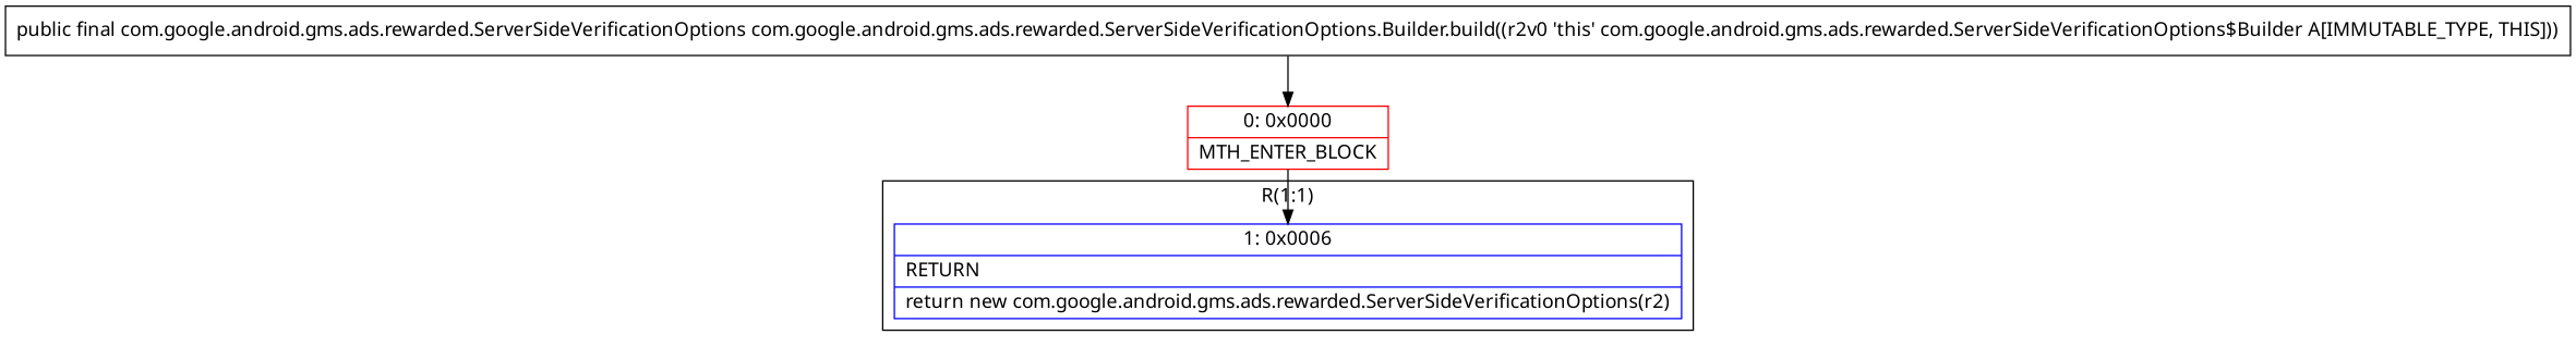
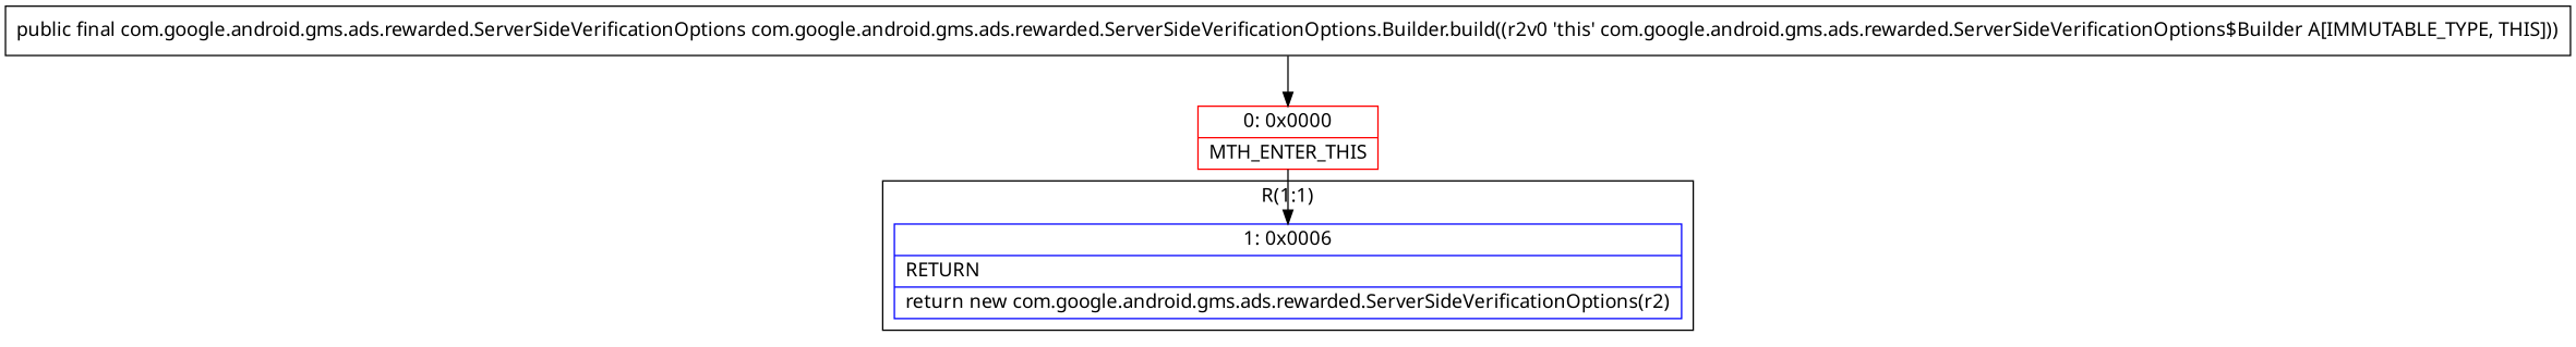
  digraph {
    fontname="Noto Sans"
    node [shape=record fontname="Noto Sans"]
    edge [style=solid fontname="Noto Sans"]
    n1 [color=blue label="{1\:\ 0x0006|RETURN\l|return new com.google.android.gms.ads.rewarded.ServerSideVerificationOptions(r2)\l}"]
-   n2 [color=red label="{0\:\ 0x0000|MTH_ENTER_BLOCK\l}"]
+   n2 [color=red label="{0\:\ 0x0000|MTH_ENTER_THIS\l}"]
    n3 [label="{public final com.google.android.gms.ads.rewarded.ServerSideVerificationOptions com.google.android.gms.ads.rewarded.ServerSideVerificationOptions.Builder.build((r2v0 'this' com.google.android.gms.ads.rewarded.ServerSideVerificationOptions$Builder A[IMMUTABLE_TYPE, THIS])) }"]
    subgraph cluster_1 {
      label="R(1:1)"
      n1
    }
    n2 -> n1
    n3 -> n2
  }
